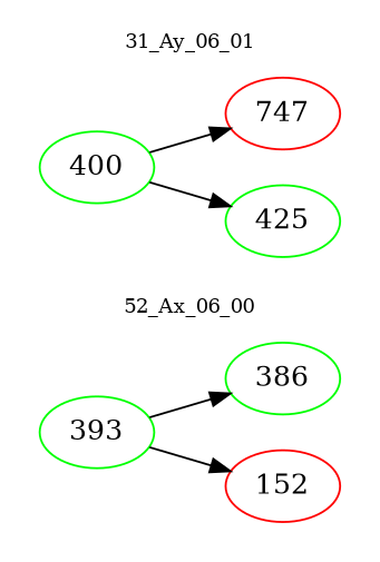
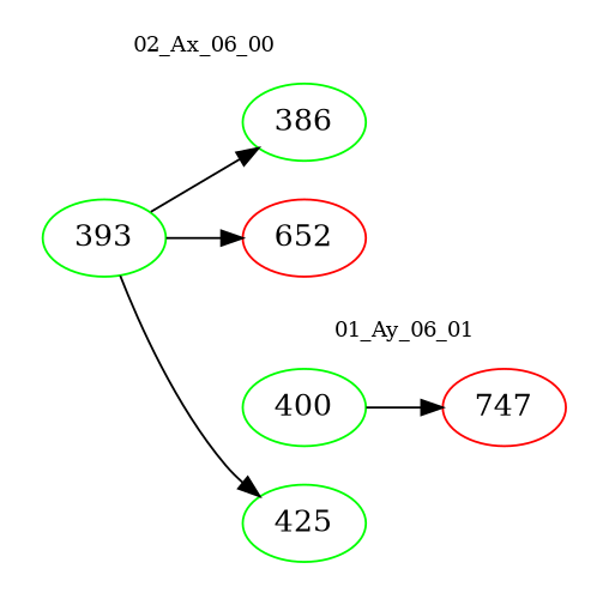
  digraph {
    rankdir=LR
    node [color=green]
    edge [color=black]
    n1 [label=393]
-   n2 [color=red label=152]
+   n2 [color=red label=652]
    n3 [label=386]
    n4 [label=400]
    n5 [label=425]
    n6 [color=red label=747]
    subgraph cluster_1 {
      color=white
      fontsize=10
-     label="52_Ax_06_00"
+     label="02_Ax_06_00"
      n1
      n2
      n3
    }
    subgraph cluster_2 {
      color=white
      fontsize=10
-     label="31_Ay_06_01"
+     label="01_Ay_06_01"
      n4
      n5
      n6
    }
    n1 -> n2
    n1 -> n3
-   n4 -> n5
+   n1 -> n5
    n4 -> n6
  }
